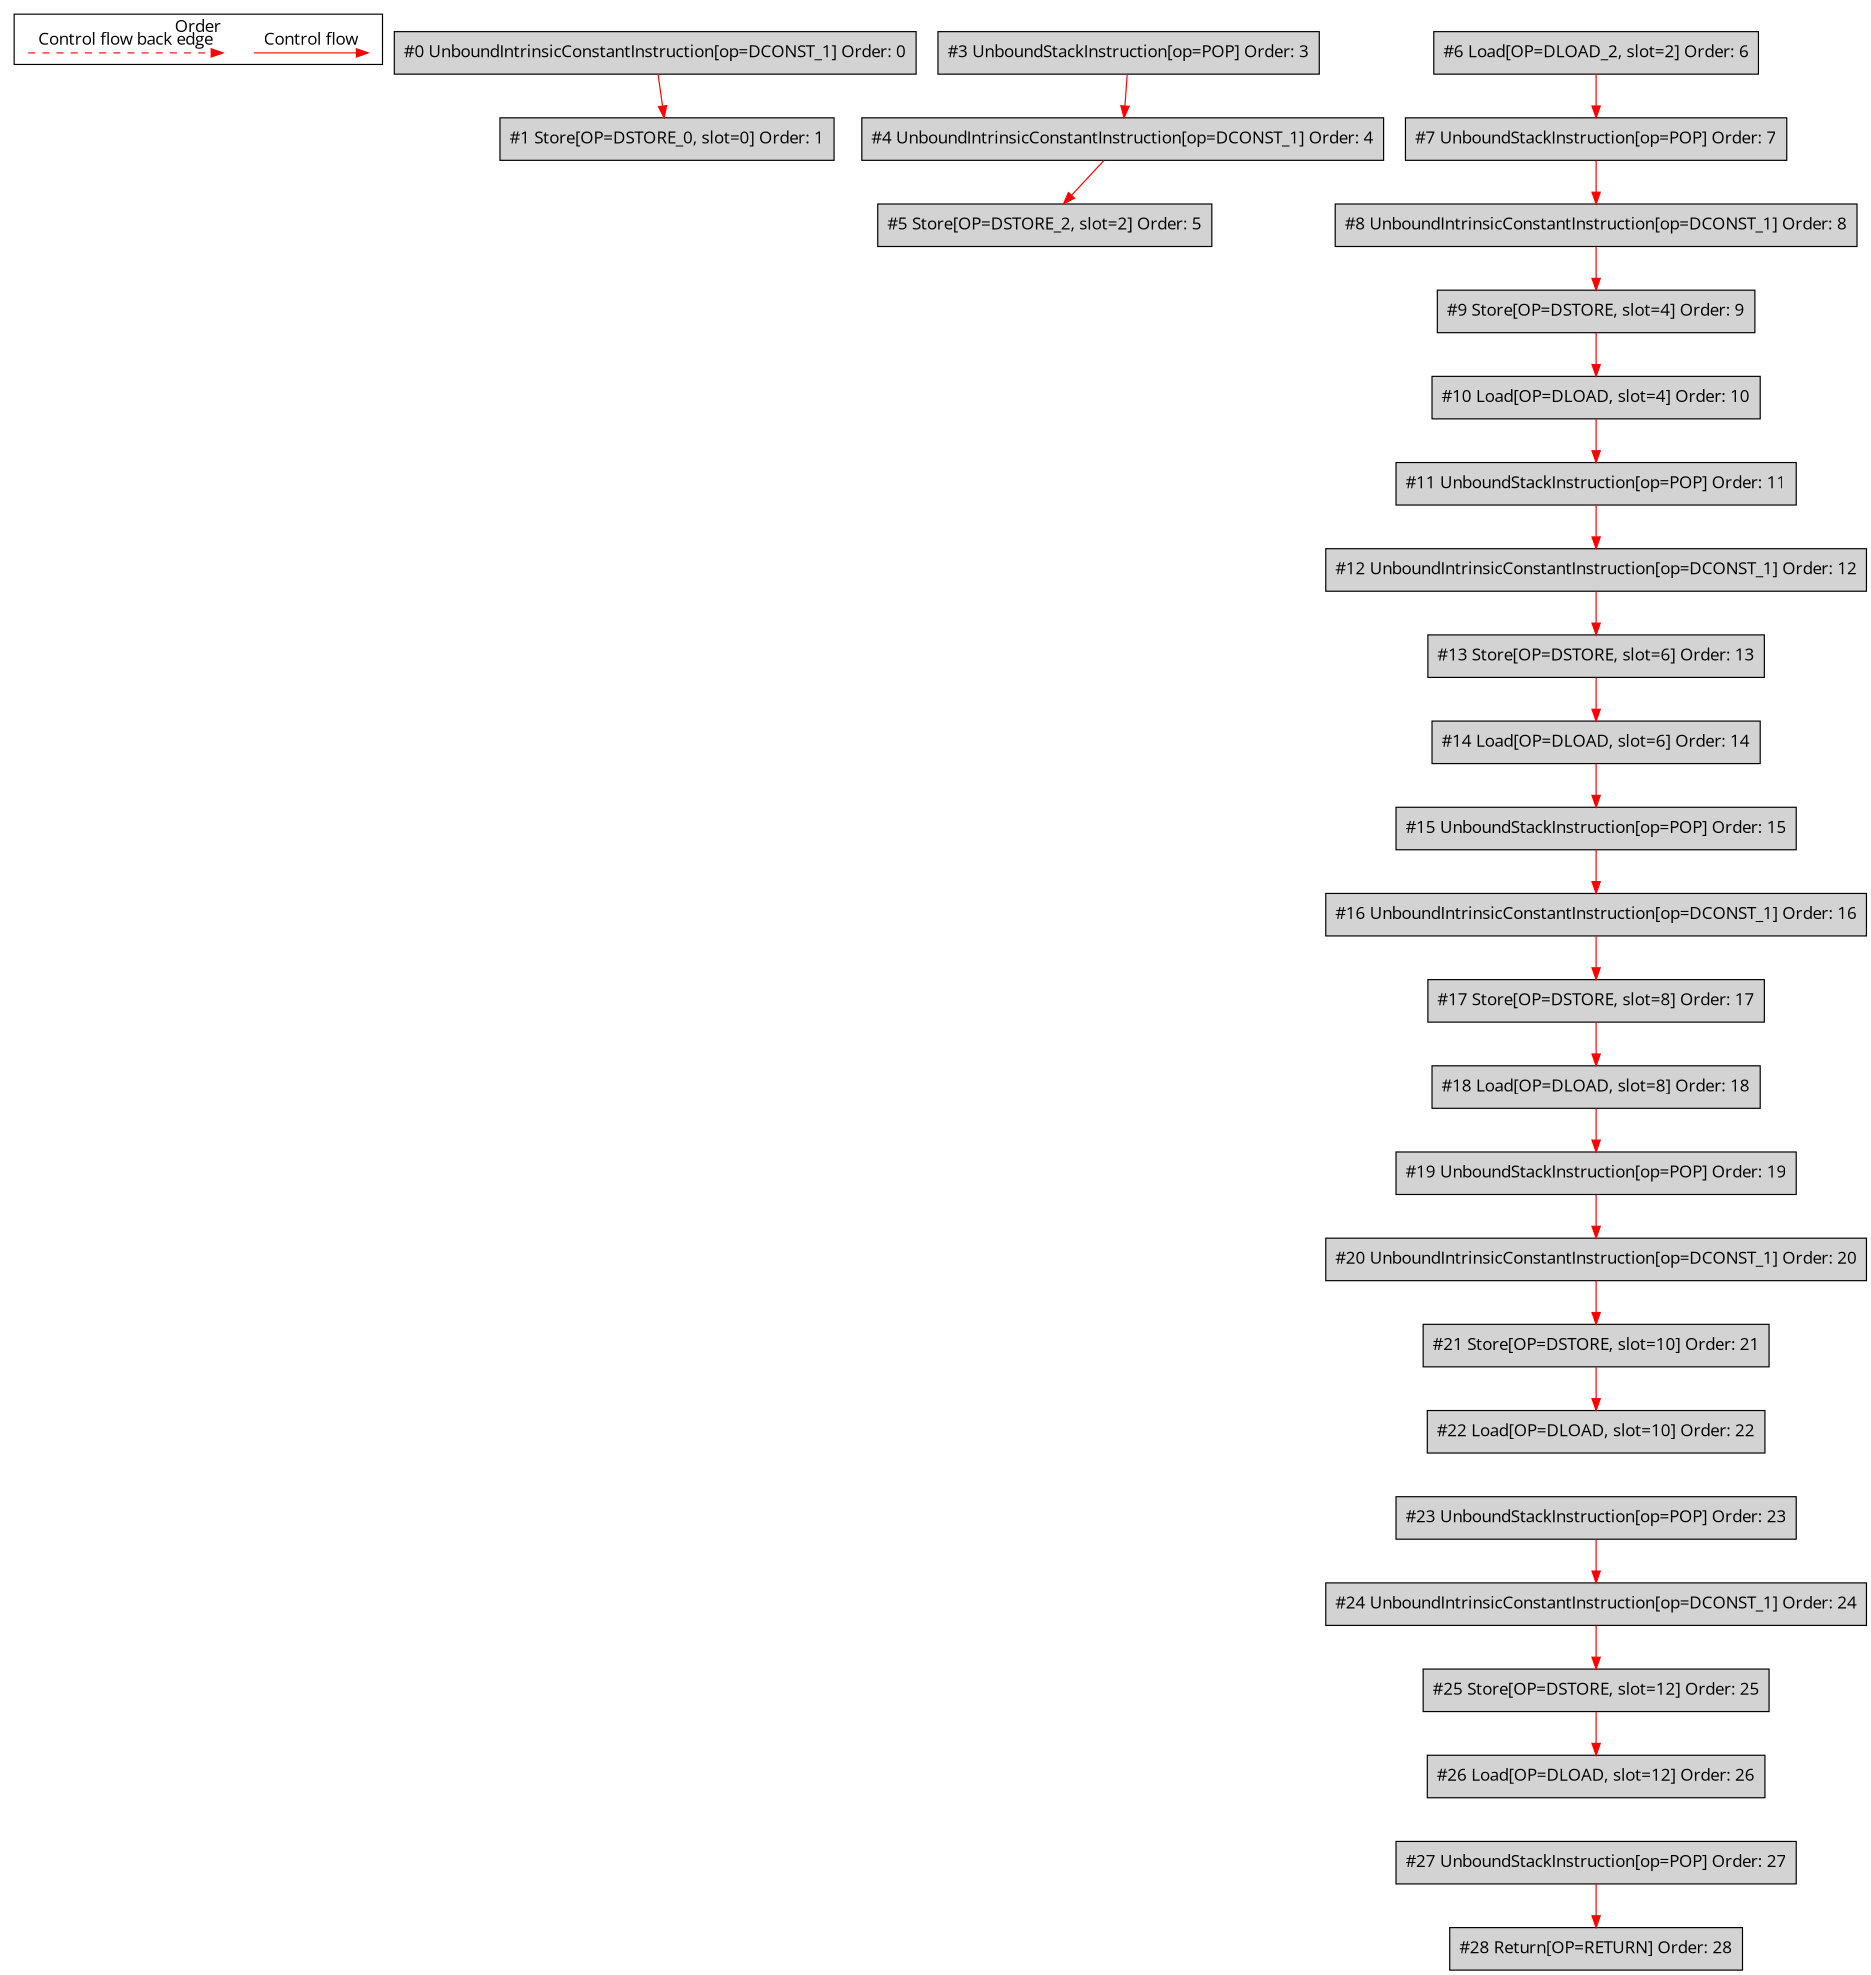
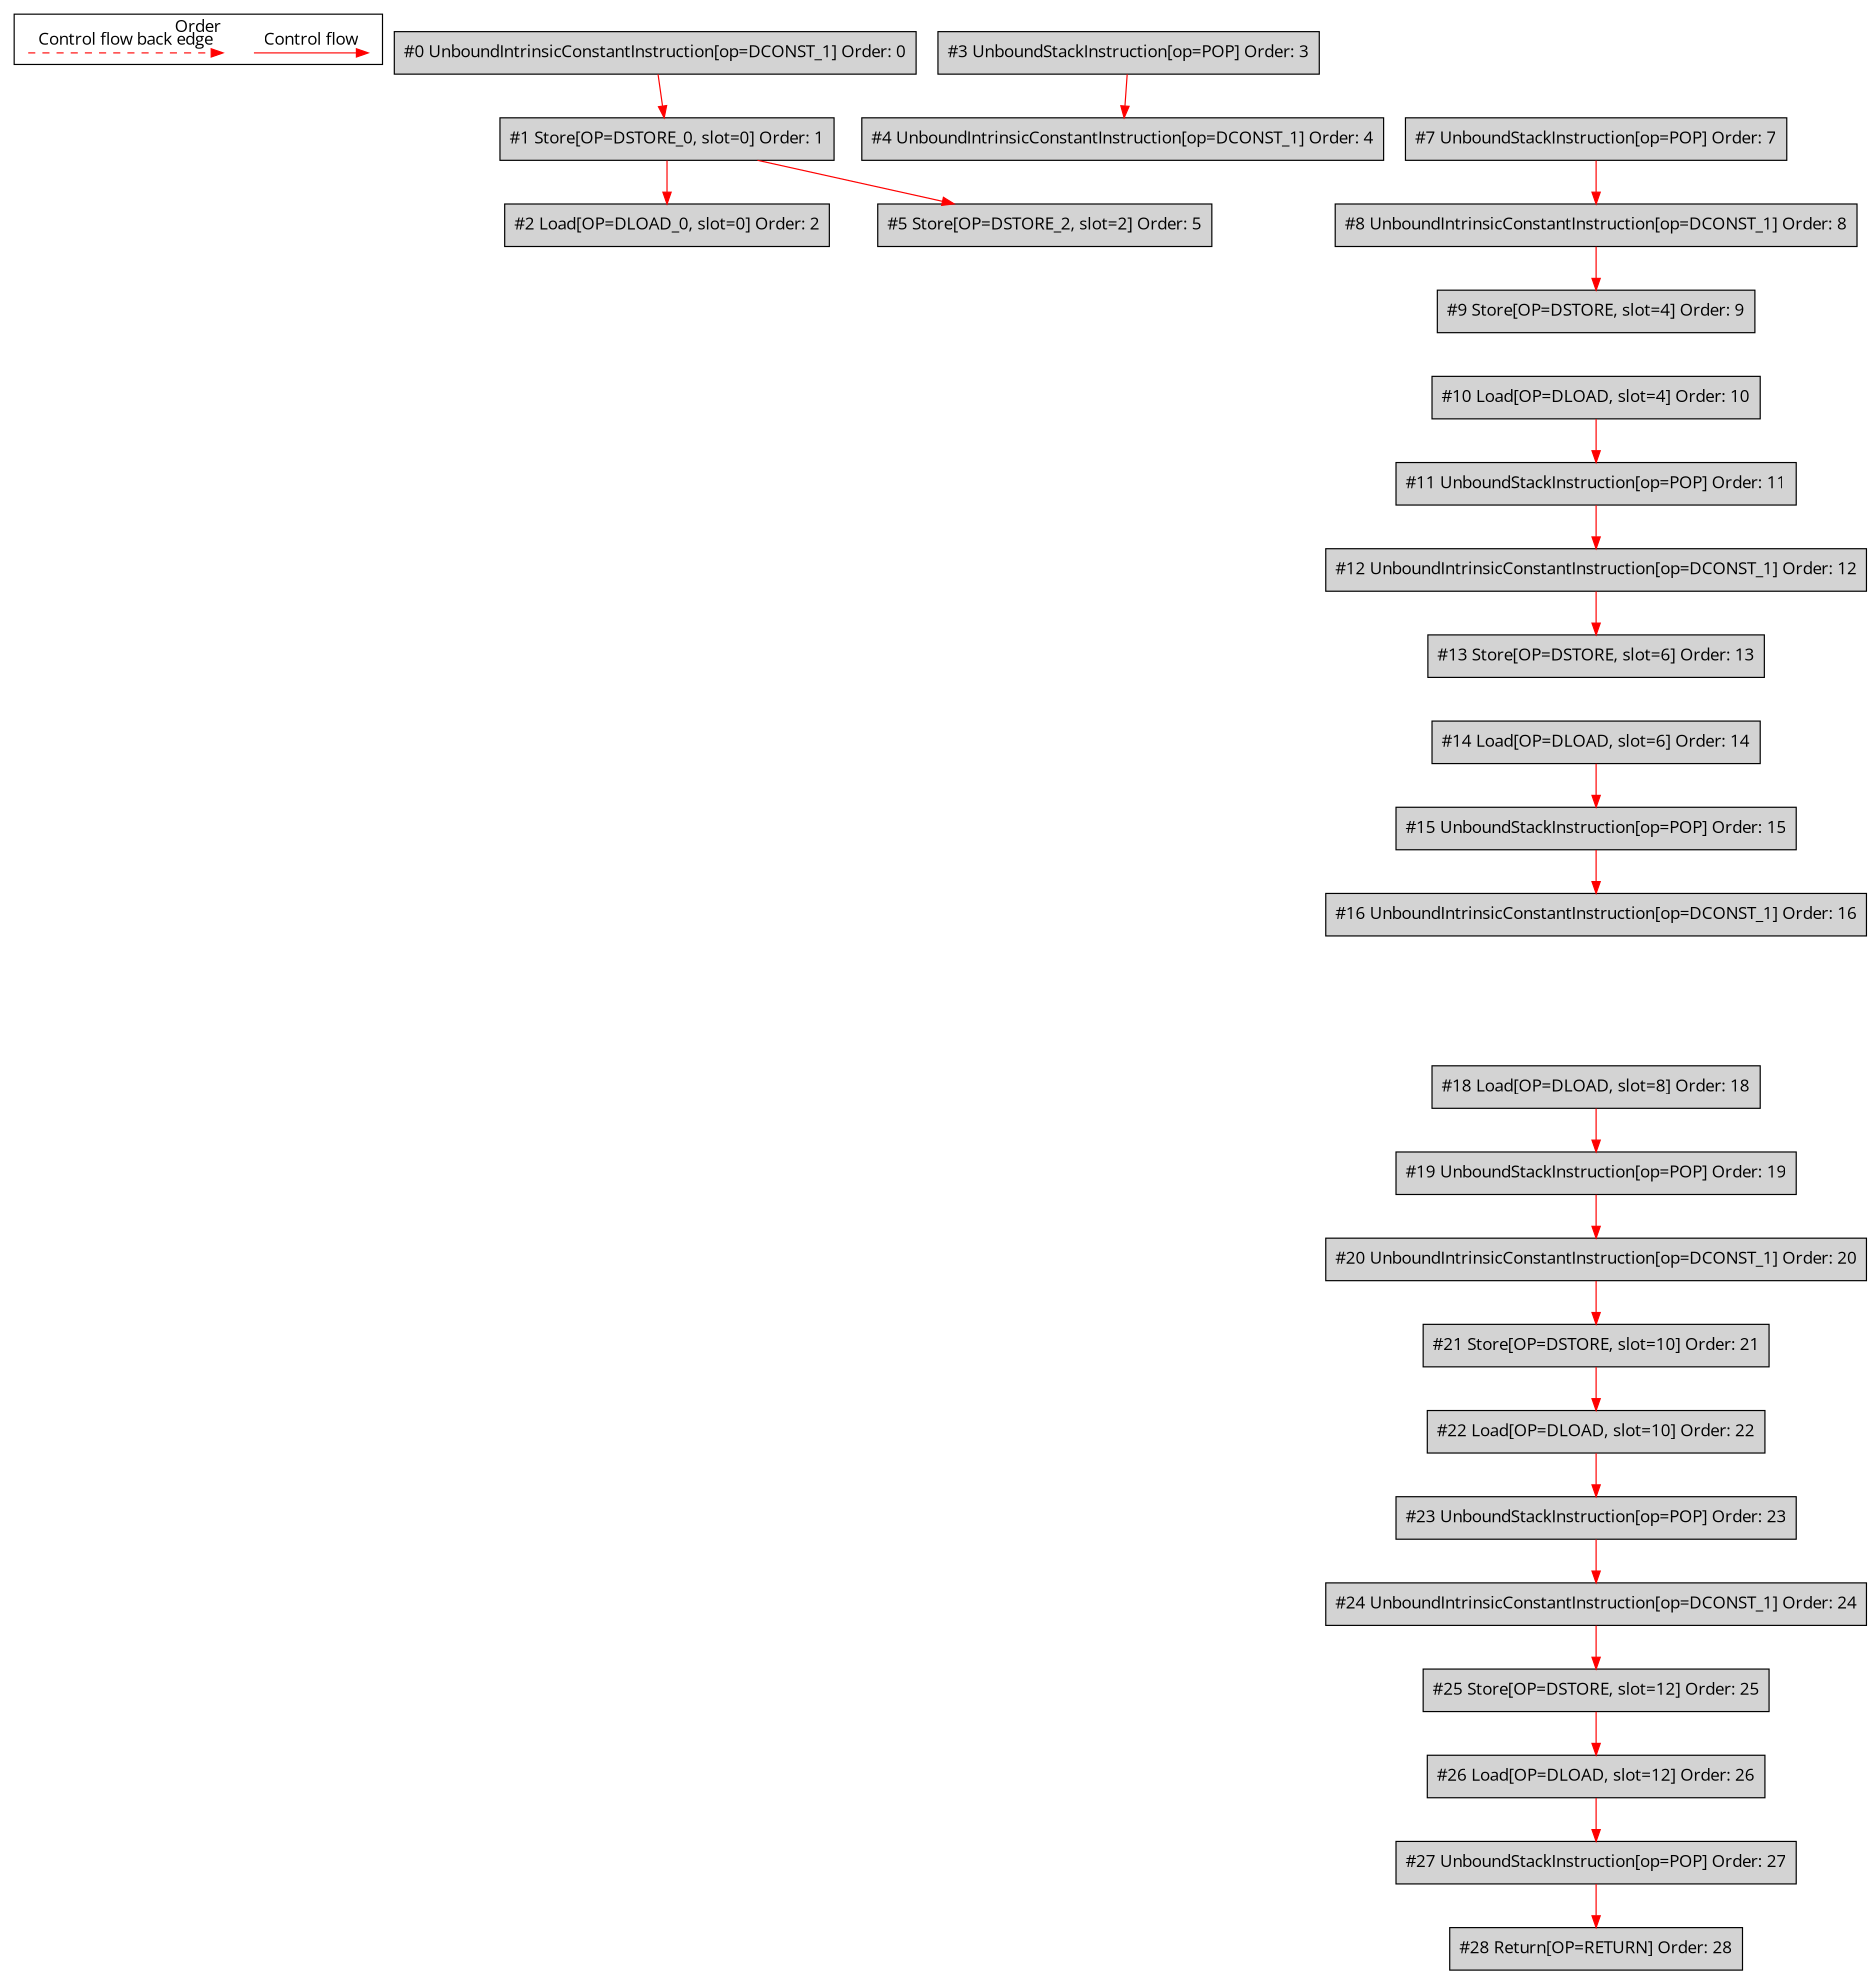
  digraph {
    fontname="Open Sans"
    node [fontname="Open Sans" shape=box style=filled fillcolor=lightgrey]
    edge [color=red fontname="Open Sans"]
    c0 [shape=point style=invis fillcolor=""]
    c1 [shape=point style=invis fillcolor=""]
    c2 [shape=point style=invis fillcolor=""]
    c3 [shape=point style=invis fillcolor=""]
    n5 [label="#0 UnboundIntrinsicConstantInstruction[op=DCONST_1] Order: 0"]
    n6 [label="#1 Store[OP=DSTORE_0, slot=0] Order: 1"]
+   n7 [label="#2 Load[OP=DLOAD_0, slot=0] Order: 2"]
    n8 [label="#3 UnboundStackInstruction[op=POP] Order: 3"]
    n9 [label="#4 UnboundIntrinsicConstantInstruction[op=DCONST_1] Order: 4"]
    n10 [label="#5 Store[OP=DSTORE_2, slot=2] Order: 5"]
-   n11 [label="#6 Load[OP=DLOAD_2, slot=2] Order: 6"]
    n12 [label="#7 UnboundStackInstruction[op=POP] Order: 7"]
    n13 [label="#8 UnboundIntrinsicConstantInstruction[op=DCONST_1] Order: 8"]
    n14 [label="#9 Store[OP=DSTORE, slot=4] Order: 9"]
    n15 [label="#10 Load[OP=DLOAD, slot=4] Order: 10"]
    n16 [label="#11 UnboundStackInstruction[op=POP] Order: 11"]
    n17 [label="#12 UnboundIntrinsicConstantInstruction[op=DCONST_1] Order: 12"]
    n18 [label="#13 Store[OP=DSTORE, slot=6] Order: 13"]
    n19 [label="#14 Load[OP=DLOAD, slot=6] Order: 14"]
    n20 [label="#15 UnboundStackInstruction[op=POP] Order: 15"]
    n21 [label="#16 UnboundIntrinsicConstantInstruction[op=DCONST_1] Order: 16"]
-   n22 [label="#17 Store[OP=DSTORE, slot=8] Order: 17"]
    n23 [label="#18 Load[OP=DLOAD, slot=8] Order: 18"]
    n24 [label="#19 UnboundStackInstruction[op=POP] Order: 19"]
    n25 [label="#20 UnboundIntrinsicConstantInstruction[op=DCONST_1] Order: 20"]
    n26 [label="#21 Store[OP=DSTORE, slot=10] Order: 21"]
    n27 [label="#22 Load[OP=DLOAD, slot=10] Order: 22"]
    n28 [label="#23 UnboundStackInstruction[op=POP] Order: 23"]
    n29 [label="#24 UnboundIntrinsicConstantInstruction[op=DCONST_1] Order: 24"]
    n30 [label="#25 Store[OP=DSTORE, slot=12] Order: 25"]
    n31 [label="#26 Load[OP=DLOAD, slot=12] Order: 26"]
    n32 [label="#27 UnboundStackInstruction[op=POP] Order: 27"]
    n33 [label="#28 Return[OP=RETURN] Order: 28"]
    subgraph cluster_1 {
      label=Order
      subgraph sub_2 {
        label=Legend
        rank=same
        c0
        c1
        c2
        c3
      }
    }
    c0 -> c1 [label="Control flow" style=solid]
    c2 -> c3 [label="Control flow back edge" style=dashed]
    n5 -> n6
+   n6 -> n7
    n8 -> n9
-   n9 -> n10
-   n11 -> n12
+   n6 -> n10
    n12 -> n13
    n13 -> n14
-   n14 -> n15
    n15 -> n16
    n16 -> n17
    n17 -> n18
-   n18 -> n19
    n19 -> n20
    n20 -> n21
-   n21 -> n22
-   n22 -> n23
    n23 -> n24
    n24 -> n25
    n25 -> n26
    n26 -> n27
+   n27 -> n28
    n28 -> n29
    n29 -> n30
    n30 -> n31
+   n31 -> n32
    n32 -> n33
  }
